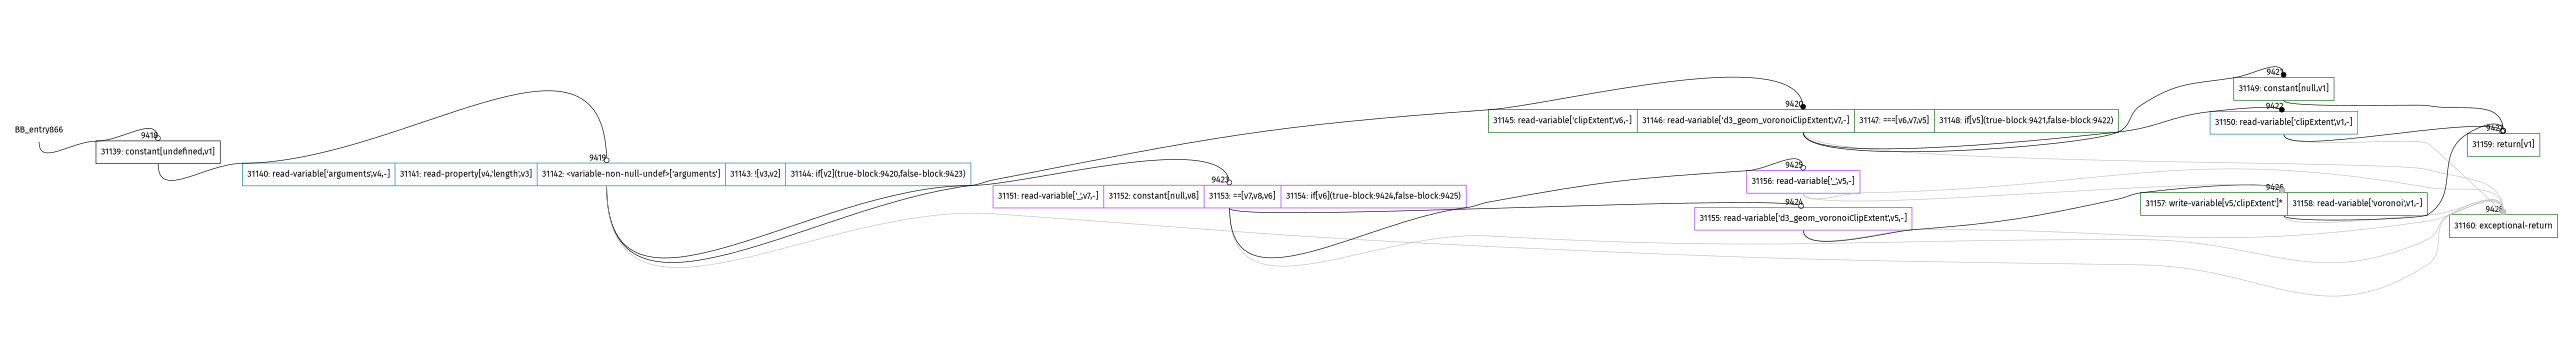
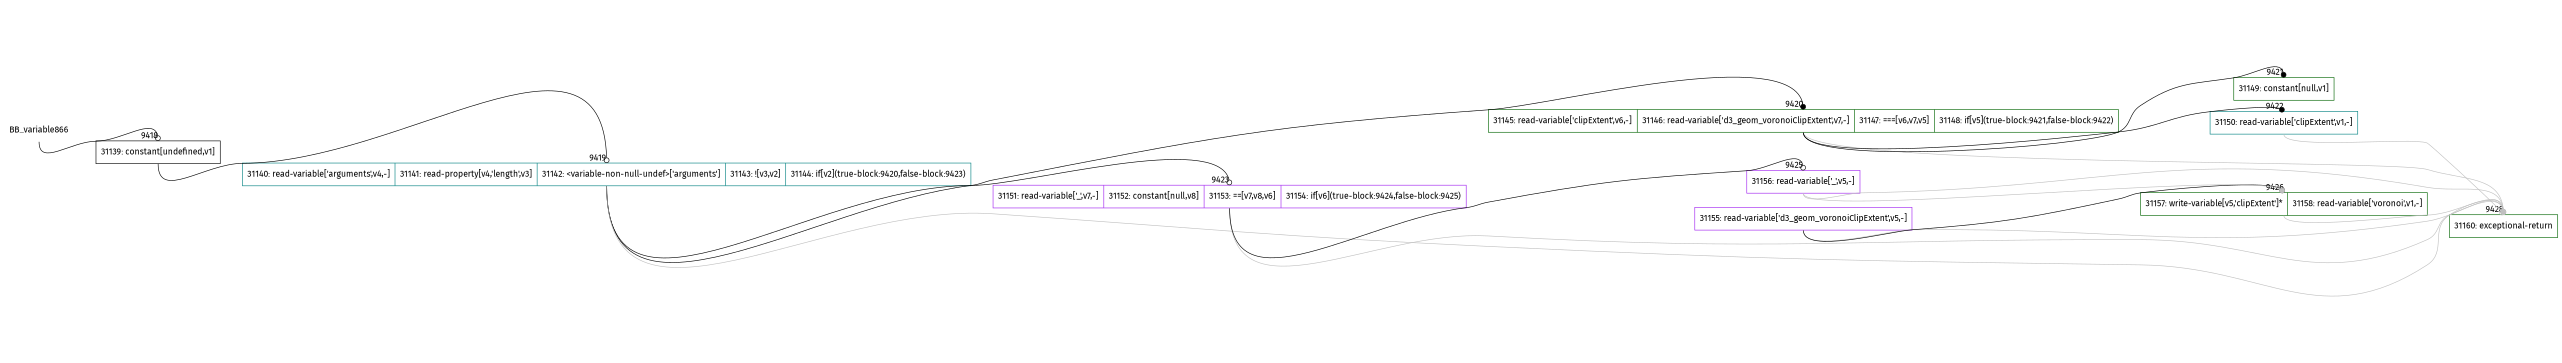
  digraph {
    fontname="Fira Sans"
    rankdir=LR
    node [color=darkgreen fontname="Fira Sans" shape=record]
    edge [arrowhead=odot fontname="Fira Sans" headport=n tailport=s]
-   BB_entry866 [color=black shape=none]
+   BB_entry866 [color=black shape=none label=BB_variable866]
    n2 [color=black label="{31139: constant[undefined,v1]}"]
    n3 [color=teal label="{31140: read-variable['arguments',v4,-]|31141: read-property[v4,'length',v3]|31142: \<variable-non-null-undef\>['arguments']|31143: ![v3,v2]|31144: if[v2](true-block:9420,false-block:9423)}"]
    n4 [label="{31145: read-variable['clipExtent',v6,-]|31146: read-variable['d3_geom_voronoiClipExtent',v7,-]|31147: ===[v6,v7,v5]|31148: if[v5](true-block:9421,false-block:9422)}"]
    n5 [color=purple label="{31151: read-variable['_',v7,-]|31152: constant[null,v8]|31153: ==[v7,v8,v6]|31154: if[v6](true-block:9424,false-block:9425)}"]
    n6 [label="{31160: exceptional-return}"]
    n7 [label="{31149: constant[null,v1]}"]
    n8 [color=teal label="{31150: read-variable['clipExtent',v1,-]}"]
    n9 [color=purple label="{31155: read-variable['d3_geom_voronoiClipExtent',v5,-]}"]
    n10 [color=purple label="{31156: read-variable['_',v5,-]}"]
-   n11 [label="{31159: return[v1]}"]
    n12 [label="{31157: write-variable[v5,'clipExtent']*|31158: read-variable['voronoi',v1,-]}"]
    BB_entry866 -> n2 [headlabel="    9418"]
    n2 -> n3 [headlabel="      9419"]
    n3 -> n4 [arrowhead=dot headlabel="      9420"]
    n3 -> n5 [headlabel="      9423"]
    n3 -> n6 [arrowhead=dot color=gray headlabel="      9428"]
    n4 -> n6 [arrowhead=dot color=gray]
    n4 -> n7 [arrowhead=dot headlabel="      9421"]
    n4 -> n8 [arrowhead=dot headlabel="      9422"]
    n5 -> n6 [color=gray]
-   n5 -> n9 [headlabel="      9424"]
    n5 -> n10 [headlabel="      9425"]
-   n7 -> n11 [headlabel="      9427"]
    n8 -> n6 [color=gray]
-   n8 -> n11
    n9 -> n6 [color=gray]
    n9 -> n12 [headlabel="      9426"]
    n10 -> n6 [arrowhead=dot color=gray]
    n10 -> n12 [arrowhead=dot color=gray]
    n12 -> n6 [arrowhead=dot color=gray]
-   n12 -> n11
  }
